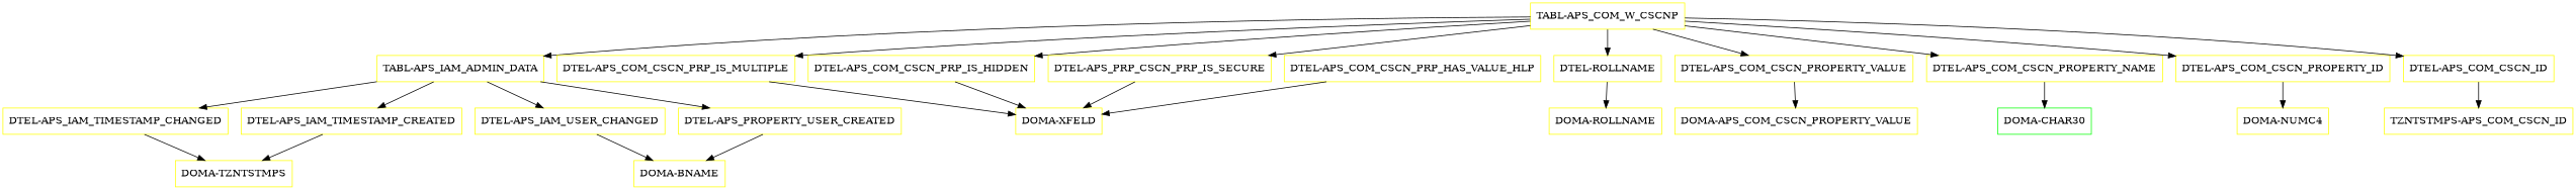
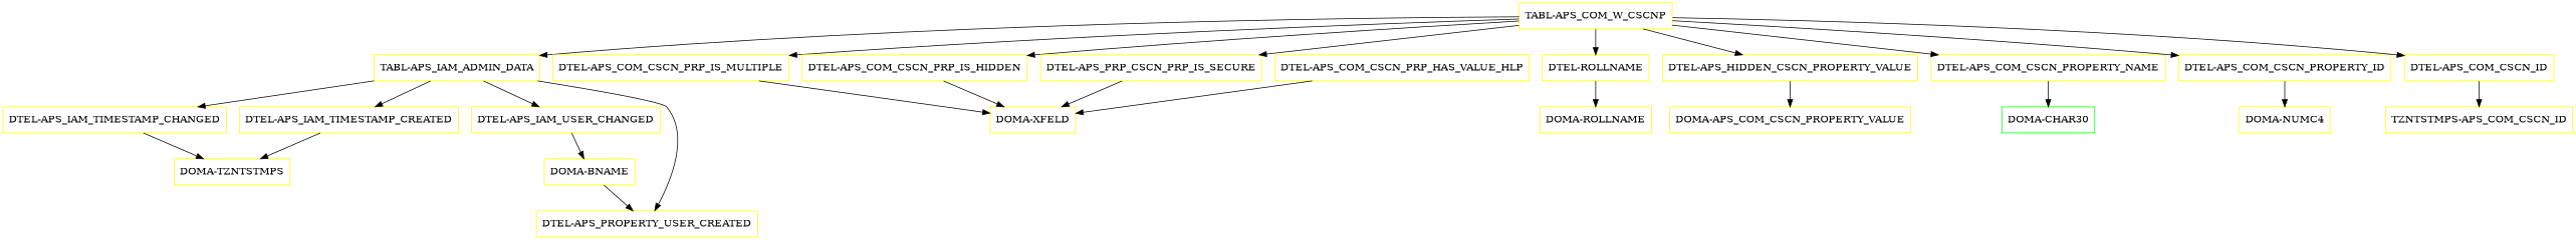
  digraph {
    node [color=yellow shape=box]
    "TABL-APS_COM_W_CSCNP"
    "TABL-APS_IAM_ADMIN_DATA"
    "DTEL-APS_COM_CSCN_PRP_IS_MULTIPLE"
    "DTEL-APS_COM_CSCN_PRP_IS_HIDDEN"
    n5 [label="DTEL-APS_PRP_CSCN_PRP_IS_SECURE"]
    "DTEL-ROLLNAME"
-   "DTEL-APS_COM_CSCN_PROPERTY_VALUE"
+   "DTEL-APS_COM_CSCN_PROPERTY_VALUE" [label="DTEL-APS_HIDDEN_CSCN_PROPERTY_VALUE"]
    "DTEL-APS_COM_CSCN_PROPERTY_NAME"
    "DTEL-APS_COM_CSCN_PROPERTY_ID"
    "DTEL-APS_COM_CSCN_ID"
    "DTEL-APS_IAM_TIMESTAMP_CHANGED"
    "DTEL-APS_IAM_USER_CHANGED"
    "DTEL-APS_IAM_TIMESTAMP_CREATED"
    n14 [label="DTEL-APS_PROPERTY_USER_CREATED"]
    "DTEL-APS_COM_CSCN_PRP_HAS_VALUE_HLP"
    "DOMA-XFELD"
    "DOMA-ROLLNAME"
    "DOMA-APS_COM_CSCN_PROPERTY_VALUE"
    "DOMA-CHAR30" [color=green]
    "DOMA-NUMC4"
    n21 [label="TZNTSTMPS-APS_COM_CSCN_ID"]
    "DOMA-TZNTSTMPS"
    "DOMA-BNAME"
    "TABL-APS_COM_W_CSCNP" -> "TABL-APS_IAM_ADMIN_DATA"
    "TABL-APS_COM_W_CSCNP" -> "DTEL-APS_COM_CSCN_PRP_IS_MULTIPLE"
    "TABL-APS_COM_W_CSCNP" -> "DTEL-APS_COM_CSCN_PRP_IS_HIDDEN"
    "TABL-APS_COM_W_CSCNP" -> n5
    "TABL-APS_COM_W_CSCNP" -> "DTEL-ROLLNAME"
    "TABL-APS_COM_W_CSCNP" -> "DTEL-APS_COM_CSCN_PROPERTY_VALUE"
    "TABL-APS_COM_W_CSCNP" -> "DTEL-APS_COM_CSCN_PROPERTY_NAME"
    "TABL-APS_COM_W_CSCNP" -> "DTEL-APS_COM_CSCN_PROPERTY_ID"
    "TABL-APS_COM_W_CSCNP" -> "DTEL-APS_COM_CSCN_ID"
    "TABL-APS_IAM_ADMIN_DATA" -> "DTEL-APS_IAM_TIMESTAMP_CHANGED"
    "TABL-APS_IAM_ADMIN_DATA" -> "DTEL-APS_IAM_USER_CHANGED"
    "TABL-APS_IAM_ADMIN_DATA" -> "DTEL-APS_IAM_TIMESTAMP_CREATED"
    "TABL-APS_IAM_ADMIN_DATA" -> n14
    "DTEL-APS_COM_CSCN_PRP_IS_MULTIPLE" -> "DOMA-XFELD"
    "DTEL-APS_COM_CSCN_PRP_IS_HIDDEN" -> "DOMA-XFELD"
    n5 -> "DOMA-XFELD"
    "DTEL-ROLLNAME" -> "DOMA-ROLLNAME"
    "DTEL-APS_COM_CSCN_PROPERTY_VALUE" -> "DOMA-APS_COM_CSCN_PROPERTY_VALUE"
    "DTEL-APS_COM_CSCN_PROPERTY_NAME" -> "DOMA-CHAR30"
    "DTEL-APS_COM_CSCN_PROPERTY_ID" -> "DOMA-NUMC4"
    "DTEL-APS_COM_CSCN_ID" -> n21
    "DTEL-APS_IAM_TIMESTAMP_CHANGED" -> "DOMA-TZNTSTMPS"
    "DTEL-APS_IAM_USER_CHANGED" -> "DOMA-BNAME"
    "DTEL-APS_IAM_TIMESTAMP_CREATED" -> "DOMA-TZNTSTMPS"
-   n14 -> "DOMA-BNAME"
+   "DOMA-BNAME" -> n14
    "DTEL-APS_COM_CSCN_PRP_HAS_VALUE_HLP" -> "DOMA-XFELD"
  }
